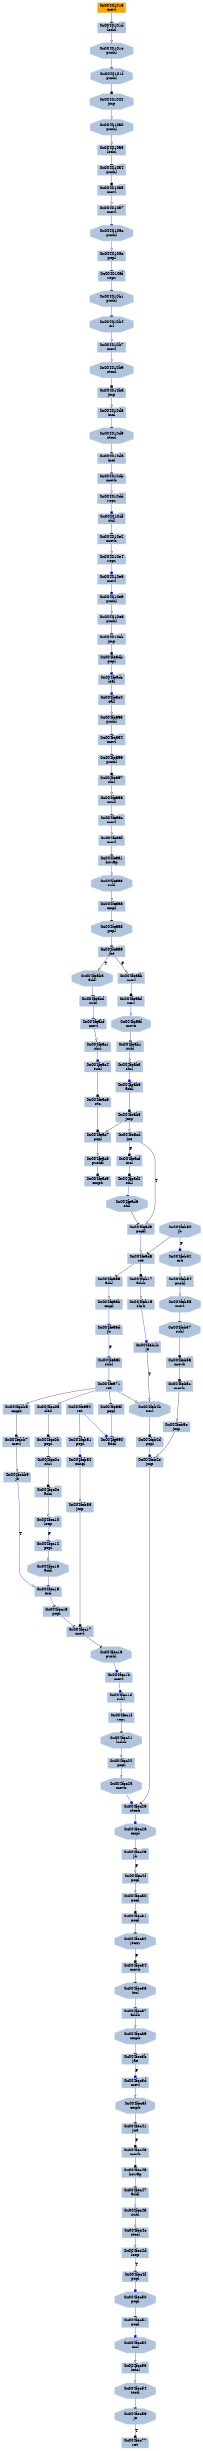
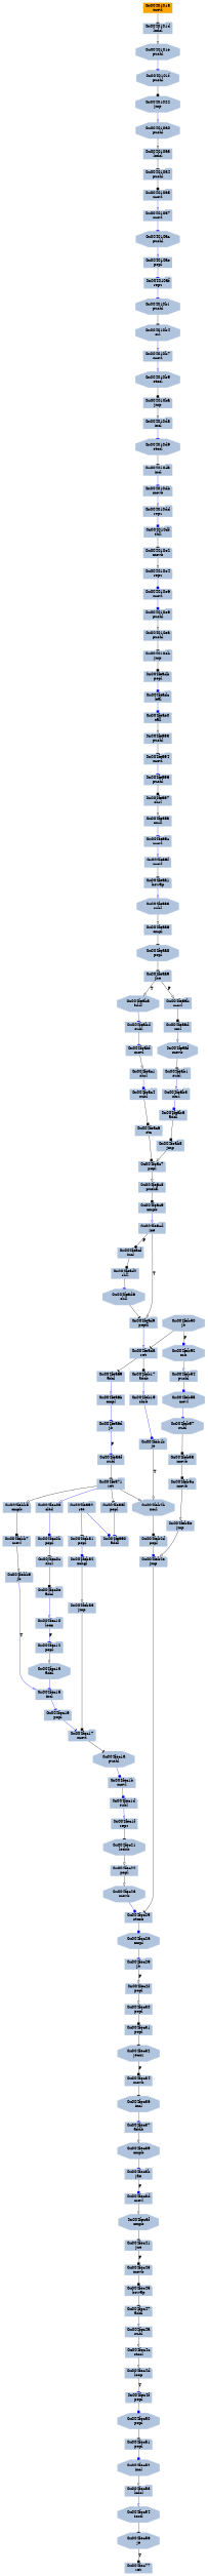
  strict digraph {
    node [color=lightsteelblue fillcolor=lightsteelblue shape=note style=filled]
    edge [arrowhead=onormal color=black]
    n1 [label="0x004010e6\nmovl"]
    n2 [label="0x004010e9\npushl" shape=folder]
    n3 [label="0x004010ea\npushl"]
    n4 [label="0x004010eb\njmp" shape=folder]
    n5 [label="0x004010a4\npushl" shape=folder]
    n6 [label="0x004010a5\nmovl" shape=folder]
    n7 [label="0x004010a7\nmovl" shape=folder]
    n8 [label="0x004010ac\npushl" shape=octagon]
    n9 [label="0x004feaaf\nmovb" shape=octagon]
    n10 [label="0x004feab1\nsubl" shape=folder]
    n11 [label="0x004feab3\nshrl" shape=folder]
    n12 [label="0x004feab6\naddl" shape=box]
    n13 [label="0x004feadc\nleal" shape=folder]
    n14 [label="0x004feae0\ncall" shape=box]
    n15 [label="0x004fea93\npushl" shape=box]
    n16 [label="0x004fea94\nmovl" shape=folder]
    n17 [label="0x004010e4\nrepz"]
    n18 [label="0x004feb81\npopl"]
    n19 [label="0x004feb82\nxchgl"]
    n20 [label="0x004feb83\njmp" shape=box]
    n21 [label="0x004fec17\nmovl" shape=folder]
    n22 [label="0x004feb2e\njmp"]
    n23 [label="0x004fec25\nstosb" shape=box]
    n24 [label="0x004fec26\ncmpl" shape=octagon]
    n25 [label="0x004fec29\njb" shape=folder]
    n26 [label="0x004feacd\njne" shape=folder]
    n27 [label="0x004feacf\nincl" shape=folder]
    n28 [label="0x004fead9\npopfl" shape=folder]
    n29 [label="0x004fead2\nshll" shape=box]
    n30 [label="0x004feada\nret" shape=box]
    n31 [label="0x004fead6\nshll" shape=octagon]
    n32 [label="0x004feb17\nadcb" shape=box]
    n33 [label="0x004fea69\nadcl"]
    n34 [label="0x004fea6f\nsubl"]
    n35 [label="0x004fea71\nret" shape=folder]
    n36 [label="0x004fea8f\npopl" shape=box]
    n37 [label="0x004feb2b\nxorl" shape=octagon]
    n38 [label="0x004fec0a\ncltd" shape=box]
    n39 [label="0x004febb5\ncmpb"]
    n40 [label="0x004fea90\naddl"]
    n41 [label="0x004feb2d\npopl"]
    n42 [label="0x004fec0b\npopl"]
    n43 [label="0x004febb7\nmovl" shape=box]
    n44 [label="0x004010e2\nmovb"]
    n45 [label="0x004fec34\nmovb"]
    n46 [label="0x004fec36\nincl" shape=octagon]
    n47 [label="0x004fec37\naddb" shape=box]
    n48 [label="0x004fec39\ncmpb" shape=octagon]
    n49 [label="0x004fea92\nret" shape=folder]
    n50 [label="0x004fea9f\nmovl"]
    n51 [label="0x004feaa1\nbswap"]
    n52 [label="0x004feaa3\nsubl" shape=octagon]
    n53 [label="0x004feaa6\ncmpl" shape=box]
    n54 [label="0x004010af\nrepz" shape=folder]
    n55 [label="0x004010b1\npushl" shape=octagon]
    n56 [label="0x004010b4\norl" shape=octagon]
    n57 [label="0x004010b7\nmovl" shape=box]
    n58 [label="0x004fec1a\npushl" shape=octagon]
    n59 [label="0x004fec30\npopl" shape=box]
    n60 [label="0x004fec31\npopl"]
    n61 [label="0x004fec32\njecxz" shape=octagon]
    n62 [label="0x004010da\nincl" shape=folder]
    n63 [label="0x004010db\nmovb"]
    n64 [label="0x004010dd\nrepz" shape=folder]
    n65 [label="0x004010df\nshll" shape=folder]
    n66 [label="0x004feb19\nshrb"]
    n67 [label="0x004feb1b\nje" shape=folder]
    n68 [label="0x004feac7\npopl"]
    n69 [label="0x004feac8\npushfl"]
    n70 [label="0x004feac9\ncmpb" shape=box]
    n71 [label="0x004010b9\nstosl" shape=octagon]
    n72 [label="0x004feb5c\nmovb" shape=folder]
    n73 [label="0x004feb5e\njmp" shape=box]
    n74 [label="0x004fec23\nmovb" shape=octagon]
    n75 [label="0x004fec54\ntestl" shape=octagon]
    n76 [label="0x004fec56\nje" shape=octagon]
    n77 [label="0x004fec77\nret"]
    n78 [label="0x004fec1b\nmovl"]
    n79 [label="0x004fec21\nlodsb" shape=octagon]
    n80 [label="0x004fec22\npopl" shape=box]
    n81 [label="0x004fea9c\nmovl" shape=folder]
    n82 [label="0x004fec53\nlodsl" shape=folder]
    n83 [label="0x004feaa8\npopl" shape=octagon]
    n84 [label="0x004feaa9\njbe" shape=folder]
    n85 [label="0x004feb54\npushl" shape=folder]
    n86 [label="0x004feb55\nmovl" shape=octagon]
    n87 [label="0x004feb57\nsubl" shape=octagon]
    n88 [label="0x004feb5a\nmovb" shape=folder]
    n89 [label="0x004fec4c\nstosl" shape=box]
    n90 [label="0x004fec4d\nloop"]
    n91 [label="0x004fec4f\npopl" shape=box]
    n92 [label="0x004fec50\npopl" shape=octagon]
    n93 [label="0x00401022\njmp" shape=octagon]
    n94 [label="0x004010a0\npushl" shape=octagon]
    n95 [label="0x004010a3\nlodsl" shape=box]
    n96 [label="0x004feb52\norb" shape=octagon]
    n97 [label="0x004feabd\nsubl" shape=box]
    n98 [label="0x004feabf\nmovl"]
    n99 [label="0x004feac1\nshrl"]
    n100 [label="0x004feac4\nsubl" shape=folder]
    n101 [label="0x004fec2f\npopl" shape=box]
    n102 [label="0x004febb9\njb"]
    n103 [label="0x004fec15\nincl"]
    n104 [label="0x004fec16\npopl"]
    n105 [label="0x0040101d\nlodsl" shape=folder]
    n106 [label="0x0040101e\npushl" shape=octagon]
    n107 [label="0x0040101f\npushl" shape=octagon]
    n108 [label="0x004fec3f\ncmpb" shape=octagon]
    n109 [label="0x004fec41\njne"]
    n110 [label="0x004fec43\nmovb"]
    n111 [label="0x004fec45\nbswap"]
    n112 [label="0x004feaad\nxorl" shape=box]
    n113 [label="0x004010ae\npopl" shape=box]
    n114 [label="0x004fec51\npopl"]
    n115 [label="0x004fec52\nincl" shape=octagon]
    n116 [label="0x004fec47\naddl"]
    n117 [label="0x004fec4a\nsubl" shape=box]
    n118 [label="0x004fea96\npushl" shape=box]
    n119 [label="0x004fea97\nshrl"]
    n120 [label="0x004fea9a\nmull" shape=box]
    n121 [label="0x004fec1d\nsubl"]
    n122 [label="0x004fec1f\nrepz" shape=box]
    n123 [label="0x004feab8\njmp" shape=folder]
    n124 [label="0x004fec12\npopl" shape=folder]
    n125 [label="0x004fec13\naddl" shape=octagon]
    n126 [label="0x004feb50\njb" shape=octagon]
    n127 [label="0x004010ba\njmp"]
    n128 [color=lightgrey fillcolor=orange label="0x00401018\nmovl" shape=box]
    n129 [label="0x004fec3b\njae" shape=folder]
    n130 [label="0x004fec3d\nmovl" shape=folder]
    n131 [label="0x004feaba\naddl" shape=octagon]
    n132 [label="0x004feaab\nmovl" shape=folder]
    n133 [label="0x004fec0c\nshrl"]
    n134 [label="0x004fec0e\nadcl" shape=folder]
    n135 [label="0x004feac6\nstc" shape=box]
    n136 [label="0x004fec10\nloop" shape=folder]
    n137 [label="0x004feadb\npopl"]
    n138 [label="0x004fea6b\ncmpl" shape=box]
    n139 [label="0x004fea6d\njb"]
    n140 [label="0x004010d8\nincl" shape=folder]
    n141 [label="0x004010d9\nstosl" shape=octagon]
    n1 -> n2 [arrowhead=box color=blue]
    n2 -> n3
    n3 -> n4 [arrowhead=tee]
    n4 -> n137 [arrowhead=box]
    n5 -> n6 [arrowhead=box]
    n6 -> n7 [color=blue]
    n7 -> n8 [arrowhead=tee color=blue]
    n8 -> n113 [color=blue]
    n9 -> n10 [arrowhead=tee]
    n10 -> n11 [color=blue]
    n11 -> n12 [arrowhead=box color=blue]
    n12 -> n123 [arrowhead=box]
    n13 -> n14 [arrowhead=box color=blue]
    n14 -> n15
    n15 -> n16 [arrowhead=tee]
    n16 -> n118 [arrowhead=tee color=blue]
    n17 -> n1 [arrowhead=box color=blue]
    n18 -> n19 [arrowhead=box color=blue]
    n19 -> n20
    n20 -> n21 [arrowhead=box]
    n21 -> n58 [arrowhead=tee]
    n22 -> n23 [arrowhead=tee]
    n23 -> n24 [arrowhead=box color=blue]
    n24 -> n25 [arrowhead=tee color=blue]
    n25 -> n101 [label=F]
    n26 -> n27 [arrowhead=box label=F]
    n26 -> n28 [label=T]
    n27 -> n29 [arrowhead=box]
    n28 -> n30 [color=blue]
    n29 -> n31 [arrowhead=tee color=blue]
    n30 -> n32 [arrowhead=box]
    n30 -> n33 [arrowhead=tee]
    n31 -> n28 [arrowhead=tee]
    n32 -> n66 [color=blue]
    n33 -> n138 [color=blue]
    n34 -> n35 [arrowhead=tee]
    n35 -> n36 [arrowhead=tee]
    n35 -> n37
    n35 -> n38 [color=blue]
    n35 -> n39
    n36 -> n40 [arrowhead=tee color=blue]
    n37 -> n41 [arrowhead=box]
-   n38 -> n42 [arrowhead=box]
+   n38 -> n42 [arrowhead=box color=blue]
    n39 -> n43 [arrowhead=box]
    n41 -> n22 [arrowhead=box color=blue]
    n42 -> n133 [arrowhead=tee]
    n43 -> n102
    n44 -> n17
    n45 -> n46 [arrowhead=tee]
    n46 -> n47 [arrowhead=tee color=blue]
    n47 -> n48
    n48 -> n129 [arrowhead=tee color=blue]
    n49 -> n18 [arrowhead=tee]
    n49 -> n40 [arrowhead=box color=blue]
    n50 -> n51 [arrowhead=tee]
    n51 -> n52 [color=blue]
    n52 -> n53
    n53 -> n83 [arrowhead=tee]
    n54 -> n55 [arrowhead=tee color=blue]
    n55 -> n56 [arrowhead=tee]
    n56 -> n57 [color=blue]
    n57 -> n71 [color=blue]
    n58 -> n78 [arrowhead=box color=blue]
    n59 -> n60 [arrowhead=box]
    n60 -> n61 [arrowhead=tee]
    n61 -> n45 [arrowhead=box label=F]
    n62 -> n63 [arrowhead=tee color=blue]
    n63 -> n64 [color=blue]
    n64 -> n65 [arrowhead=box color=blue]
    n65 -> n44 [arrowhead=tee]
    n66 -> n67 [arrowhead=box color=blue]
    n67 -> n37 [label=T]
    n68 -> n69
    n69 -> n70 [arrowhead=box]
-   n123 -> n26 [color=blue]
+   n70 -> n26 [color=blue]
    n71 -> n127 [arrowhead=box]
    n72 -> n73
    n73 -> n22
    n74 -> n23 [arrowhead=box color=blue]
    n75 -> n76 [arrowhead=tee]
    n76 -> n77 [arrowhead=box label=T]
    n78 -> n121 [arrowhead=box color=blue]
    n79 -> n80
    n80 -> n74
    n81 -> n50 [color=blue]
    n82 -> n75 [color=blue]
    n83 -> n84 [arrowhead=tee]
    n84 -> n131 [label=T]
    n84 -> n132 [label=F]
-   n85 -> n86 [color=blue]
+   n85 -> n86 [arrowhead=box color=blue]
    n86 -> n87 [arrowhead=tee color=blue]
    n87 -> n88 [arrowhead=box]
    n88 -> n72 [arrowhead=box]
    n89 -> n90
    n90 -> n91 [arrowhead=tee color=blue label=T]
    n91 -> n92 [arrowhead=box color=blue]
    n92 -> n114 [arrowhead=tee]
    n93 -> n94 [color=blue]
    n94 -> n95
    n95 -> n5 [arrowhead=tee]
    n96 -> n85 [color=blue]
    n97 -> n98 [arrowhead=tee color=blue]
    n98 -> n99
    n99 -> n100 [arrowhead=box color=blue]
    n100 -> n135 [arrowhead=box]
    n101 -> n59
    n102 -> n103 [color=blue label=T]
    n103 -> n104 [arrowhead=tee color=blue]
    n104 -> n21 [arrowhead=tee color=blue]
    n105 -> n106
    n106 -> n107 [arrowhead=tee color=blue]
    n107 -> n93 [arrowhead=box]
    n108 -> n109 [arrowhead=tee]
    n109 -> n110 [arrowhead=box label=F]
    n110 -> n111 [arrowhead=box]
    n111 -> n116 [arrowhead=tee]
    n112 -> n9 [color=blue]
    n113 -> n54 [arrowhead=tee color=blue]
    n114 -> n115 [arrowhead=box color=blue]
    n115 -> n82
    n116 -> n117 [color=blue]
    n117 -> n89
    n118 -> n119 [arrowhead=box]
    n119 -> n120
    n120 -> n81 [arrowhead=tee color=blue]
    n121 -> n122 [color=blue]
    n122 -> n79 [arrowhead=tee]
    n123 -> n68
    n124 -> n125
    n125 -> n103 [arrowhead=tee color=blue]
    n126 -> n30 [arrowhead=tee]
    n126 -> n96 [arrowhead=box color=blue label=F]
    n127 -> n140
    n128 -> n105 [arrowhead=tee]
    n129 -> n130 [arrowhead=box color=blue label=F]
    n130 -> n108
    n131 -> n97 [arrowhead=tee color=blue]
    n132 -> n112 [arrowhead=box]
    n133 -> n134 [arrowhead=box]
    n134 -> n136 [color=blue]
    n135 -> n68 [arrowhead=box]
    n136 -> n124 [arrowhead=tee color=blue label=F]
    n137 -> n13 [arrowhead=box color=blue]
    n138 -> n139 [arrowhead=tee color=blue]
    n139 -> n34 [arrowhead=tee color=blue label=F]
    n140 -> n141 [arrowhead=tee color=blue]
    n141 -> n62 [arrowhead=tee]
  }
